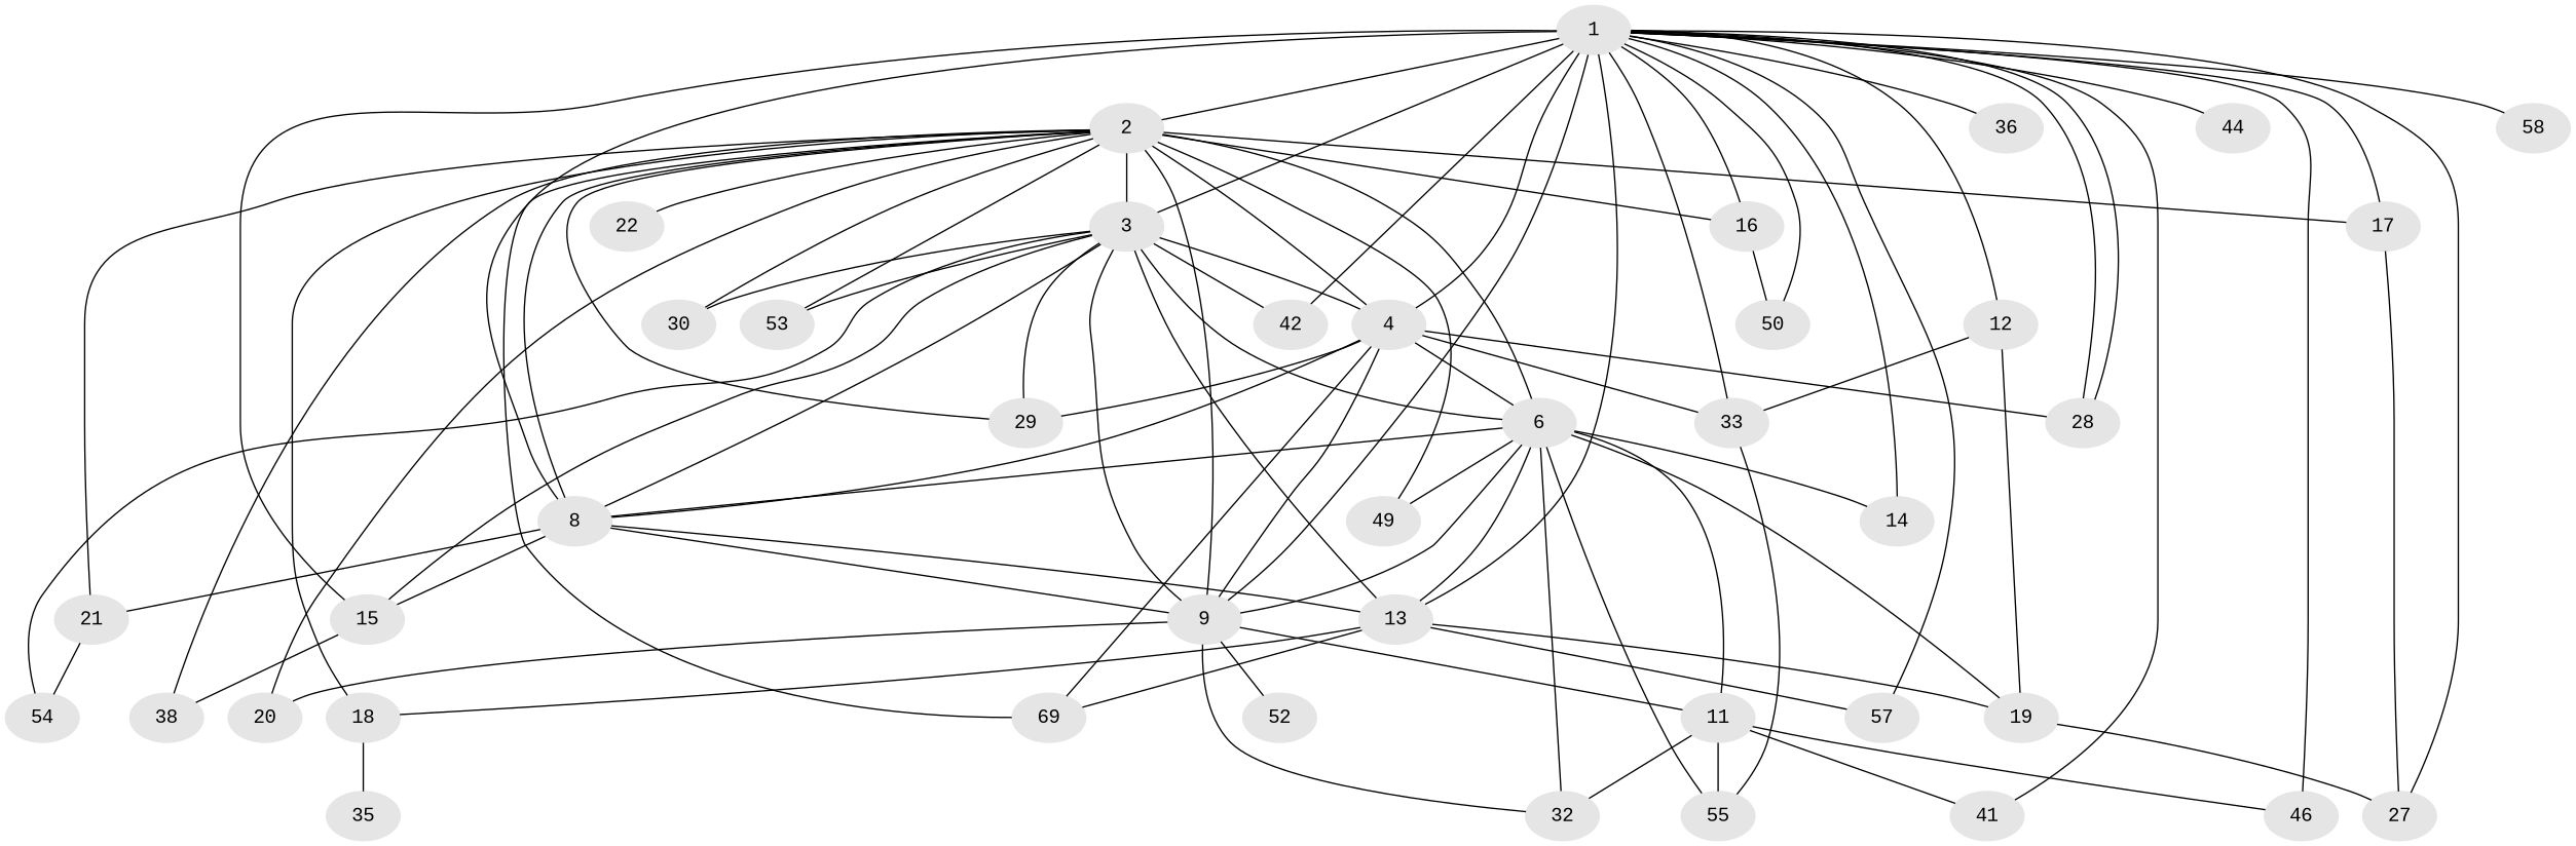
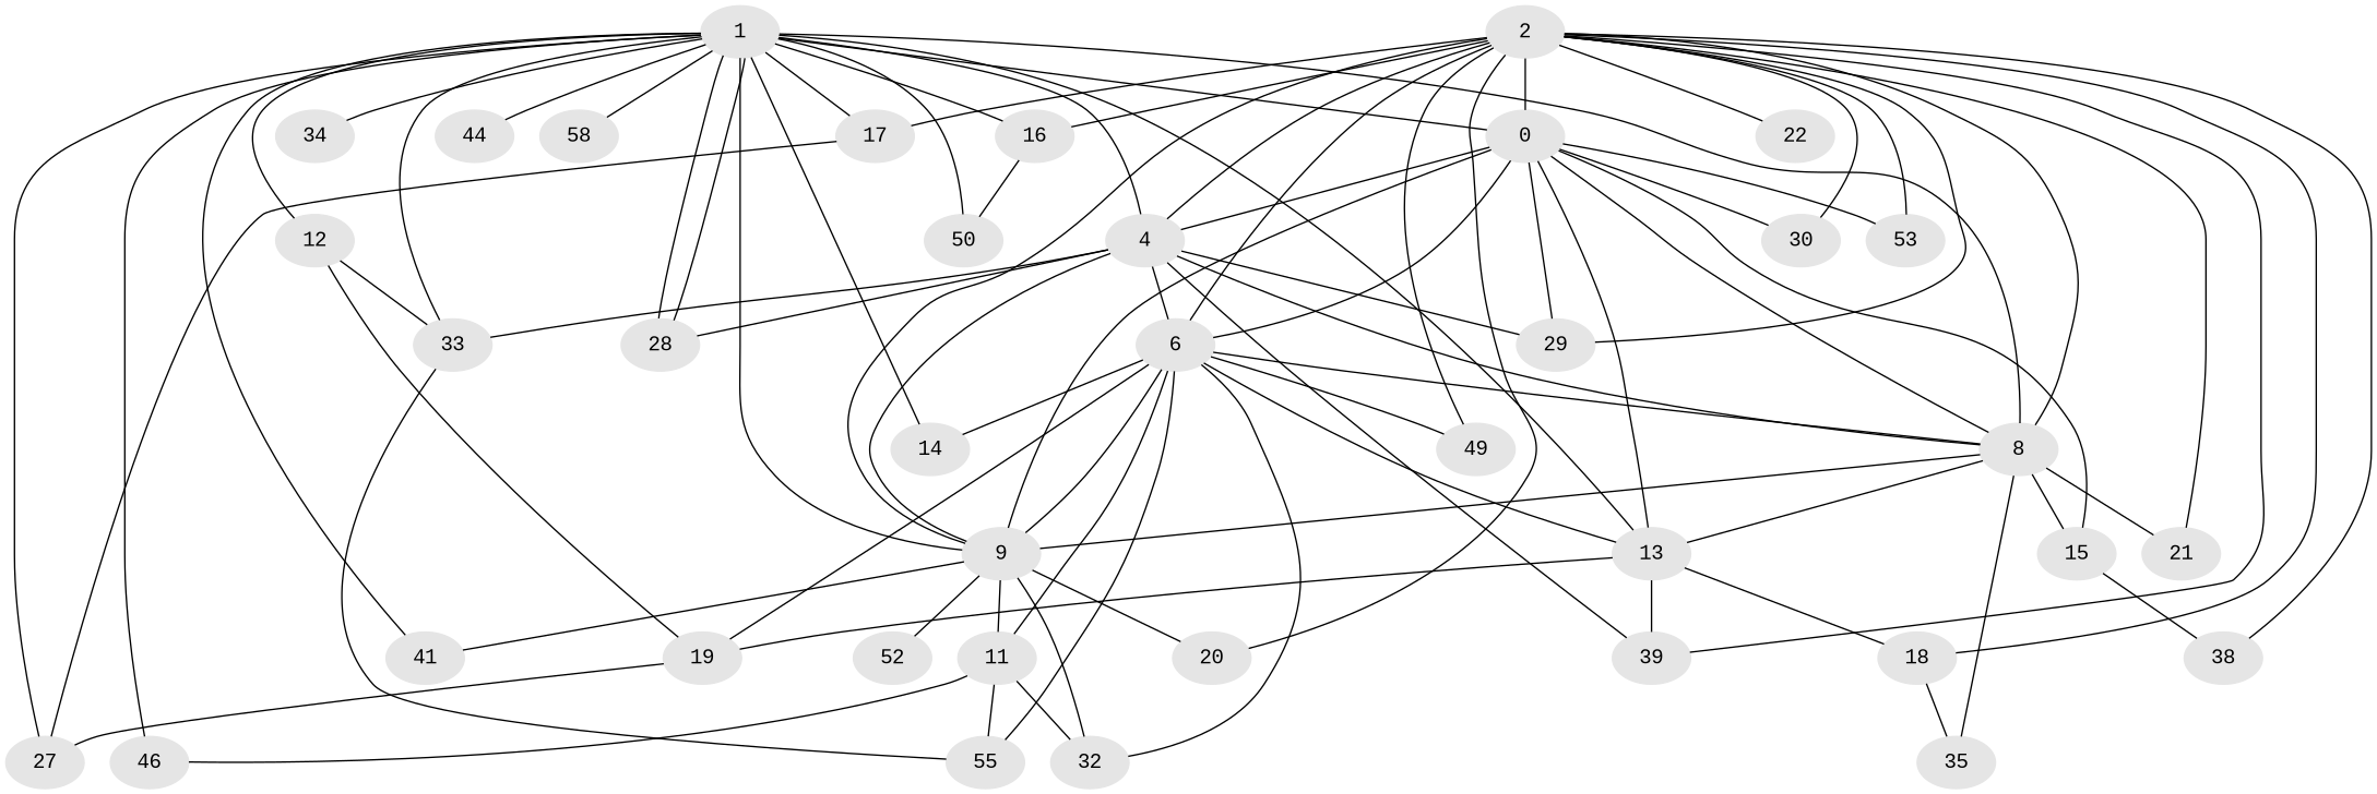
  graph {
    fontname="Liberation Mono"
    node [color=gray90 fontname="Liberation Mono" style=filled]
    edge [fontname="Liberation Mono"]
    1 [super="+5"]
    2 [super="+7"]
-   3 [super="+10"]
+   3 [super="+10" label=0]
    4 [super="+40"]
    8 [super="+25"]
    9 [super="+26"]
    12
    13 [super="+48"]
    14
    15 [super="+24"]
    16
    17
    27 [super="+45"]
    28
    33 [super="+43"]
-   36
+   36 [label=34]
    41
-   42
    44
    46 [super="+60"]
    50
-   57
    58
    6 [super="+37"]
    18 [super="+31"]
    21
    22
    29 [super="+34"]
    30
    38
-   39 [super="+59" label=69]
+   39 [super="+59"]
    49
    53
    20
-   54
    11
    19 [super="+23"]
    32 [super="+56"]
    55
    35
    52
-   1 -- 2 [weight=4]
    1 -- 3 [weight=4]
    1 -- 4 [weight=2]
    1 -- 8 [weight=3]
    1 -- 9 [weight=3]
    1 -- 12
    1 -- 13
    1 -- 14
-   1 -- 15
    1 -- 16
    1 -- 17
    1 -- 27
    1 -- 28
    1 -- 28
    1 -- 33
    1 -- 36 [weight=2]
    1 -- 41
-   1 -- 42
    1 -- 44
    1 -- 46 [weight=2]
    1 -- 50
-   1 -- 57
    1 -- 58
    2 -- 3 [weight=4]
    2 -- 4 [weight=2]
    2 -- 8 [weight=2]
    2 -- 9 [weight=2]
    2 -- 16
    2 -- 17
    2 -- 6 [weight=2]
    2 -- 18 [weight=2]
    2 -- 21
    2 -- 22
    2 -- 29
    2 -- 30
    2 -- 38
    2 -- 39
    2 -- 49
    2 -- 53
    2 -- 20
    3 -- 4 [weight=2]
    3 -- 8 [weight=2]
    3 -- 9 [weight=2]
    3 -- 13
    3 -- 15
-   3 -- 42
    3 -- 6 [weight=2]
    3 -- 29
    3 -- 30
    3 -- 53
-   3 -- 54
    4 -- 8
    4 -- 9
    4 -- 28
    4 -- 33
    4 -- 6
    4 -- 29
    4 -- 39
    8 -- 9
    8 -- 13
    8 -- 15
    8 -- 21
-   11 -- 41
+   8 -- 35
+   9 -- 41
    9 -- 20
    9 -- 11
    9 -- 32
    9 -- 52
    12 -- 33
    12 -- 19
-   13 -- 57
    13 -- 18
    13 -- 39
    13 -- 19
    15 -- 38
    16 -- 50
    17 -- 27
    33 -- 55
    6 -- 8
    6 -- 9
    6 -- 13
    6 -- 14
    6 -- 49
    6 -- 11
    6 -- 19
    6 -- 32
    6 -- 55
    18 -- 35
-   21 -- 54
    11 -- 46
    11 -- 32
    11 -- 55
    19 -- 27
  }
